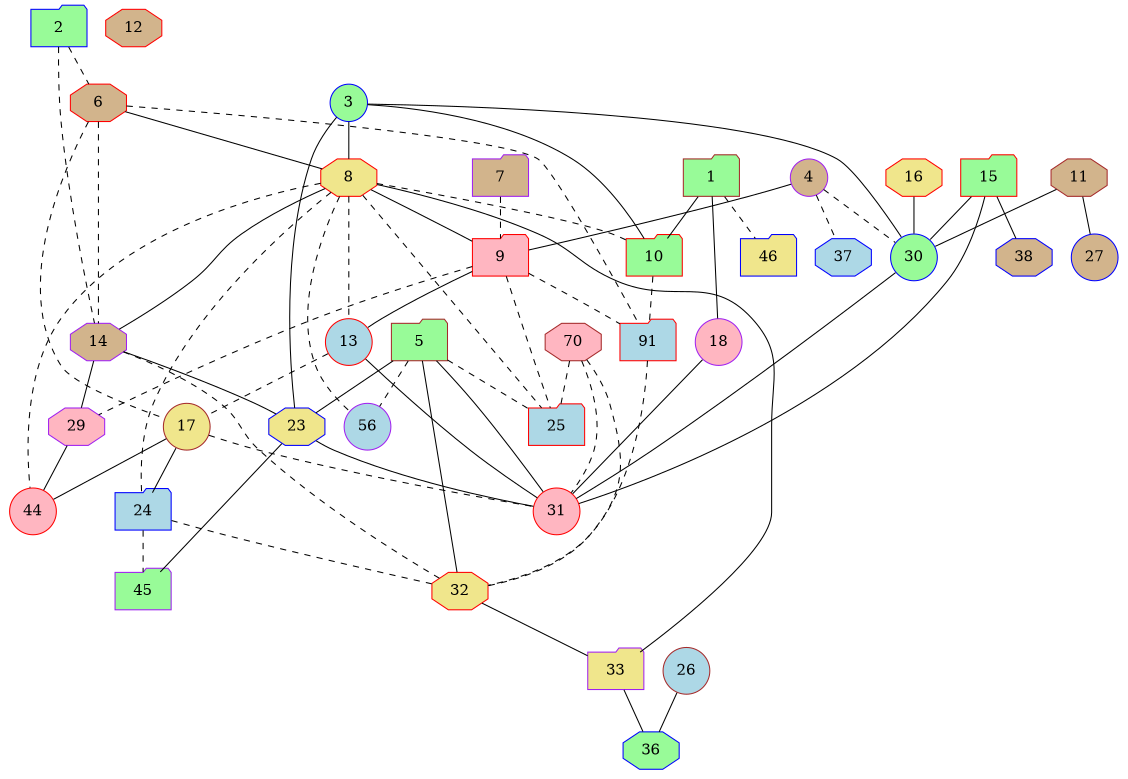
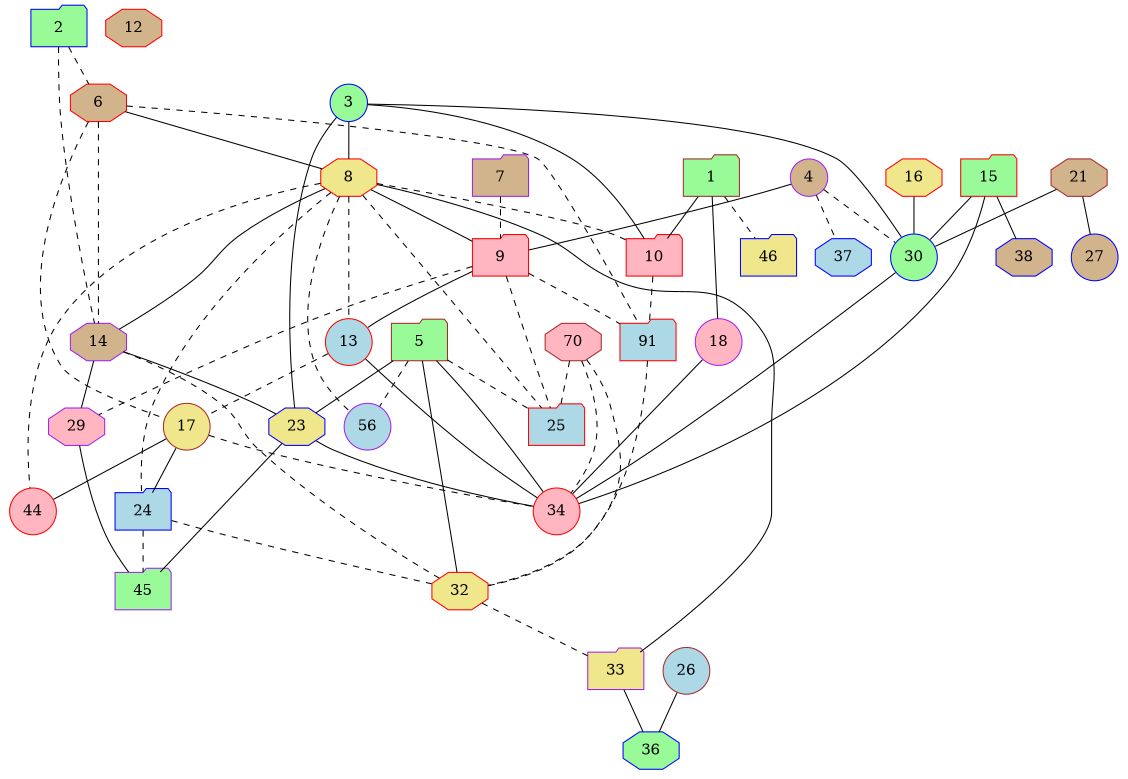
  graph {
    node [color=red fillcolor=palegreen shape=folder style=filled]
    edge [style=solid]
    1 [color=brown super="+35"]
-   10 [super="+42"]
+   10 [fillcolor=lightpink super="+42"]
    18 [color=purple fillcolor=lightpink shape=circle]
    46 [color=blue fillcolor=khaki]
    n5 [fillcolor=lightblue label=91]
-   34 [fillcolor=lightpink shape=circle super="+41" label=31]
+   34 [fillcolor=lightpink shape=circle super="+41"]
    6 [fillcolor=tan shape=octagon super="+28"]
    14 [color=purple fillcolor=tan shape=octagon super="+54"]
    8 [fillcolor=khaki shape=octagon super="+51"]
    17 [color=brown fillcolor=khaki shape=circle super="+22"]
    2 [color=blue]
    23 [color=blue fillcolor=khaki shape=octagon super="+43"]
    32 [fillcolor=khaki shape=octagon super="+40"]
    29 [color=purple fillcolor=lightpink shape=octagon super="+49"]
    3 [color=blue shape=circle super="+53"]
    30 [color=blue shape=circle super="+47"]
    9 [fillcolor=lightpink super="+39"]
    25 [fillcolor=lightblue]
    56 [color=purple fillcolor=lightblue shape=circle]
    13 [fillcolor=lightblue shape=circle super="+21"]
    24 [color=blue fillcolor=lightblue]
    33 [color=purple fillcolor=khaki]
    44 [fillcolor=lightpink shape=circle]
    45 [color=purple]
    4 [color=purple fillcolor=tan shape=circle super="+48"]
    37 [color=blue fillcolor=lightblue shape=octagon]
    5 [color=brown super="+19"]
    7 [color=purple fillcolor=tan]
    36 [color=blue shape=octagon super="+52"]
-   11 [color=brown fillcolor=tan shape=octagon super="+50"]
+   11 [color=brown fillcolor=tan shape=octagon super="+50" label=21]
    27 [color=blue fillcolor=tan shape=circle]
    12 [fillcolor=tan shape=octagon]
    15 [super="+55"]
    38 [color=blue fillcolor=tan shape=octagon]
    16 [fillcolor=khaki shape=octagon]
    n36 [color=brown fillcolor=lightpink label=70 shape=octagon]
    26 [color=brown fillcolor=lightblue shape=circle]
    1 -- 10
    1 -- 18
    1 -- 46 [style=dashed]
    10 -- n5 [style=dashed]
    18 -- 34
    n5 -- 32 [style=dashed]
    6 -- n5 [style=dashed]
    6 -- 14 [style=dashed]
    6 -- 8
    6 -- 17 [style=dashed]
    14 -- 23
    14 -- 32 [style=dashed]
    14 -- 29
    8 -- 10 [style=dashed]
    8 -- 14
    8 -- 9
    8 -- 25 [style=dashed]
    8 -- 56 [style=dashed]
    8 -- 13 [style=dashed weight=2]
    8 -- 24 [style=dashed]
    8 -- 33
    8 -- 44 [style=dashed]
    17 -- 34 [style=dashed]
    17 -- 24
    17 -- 44
    2 -- 6 [style=dashed]
    2 -- 14 [style=dashed]
    23 -- 34
    23 -- 45
-   32 -- 33
-   29 -- 44
+   32 -- 33 [style=dashed]
+   29 -- 45
    3 -- 10
    3 -- 8 [weight=2]
    3 -- 23
    3 -- 30
    30 -- 34
    9 -- n5 [style=dashed]
    9 -- 29 [style=dashed]
    9 -- 25 [style=dashed]
    9 -- 13
    13 -- 34
    13 -- 17 [style=dashed]
    24 -- 32 [style=dashed]
    24 -- 45 [style=dashed]
    33 -- 36
    4 -- 30 [style=dashed]
    4 -- 9
    4 -- 37 [style=dashed]
    5 -- 34
    5 -- 23
    5 -- 32 [weight=2]
    5 -- 25 [style=dashed]
    5 -- 56 [style=dashed]
    7 -- 9 [style=dashed]
    11 -- 30
    11 -- 27
    15 -- 34
    15 -- 30
    15 -- 38
    16 -- 30
    n36 -- 34 [style=dashed]
    n36 -- 32 [style=dashed]
    n36 -- 25 [style=dashed]
    26 -- 36
  }
